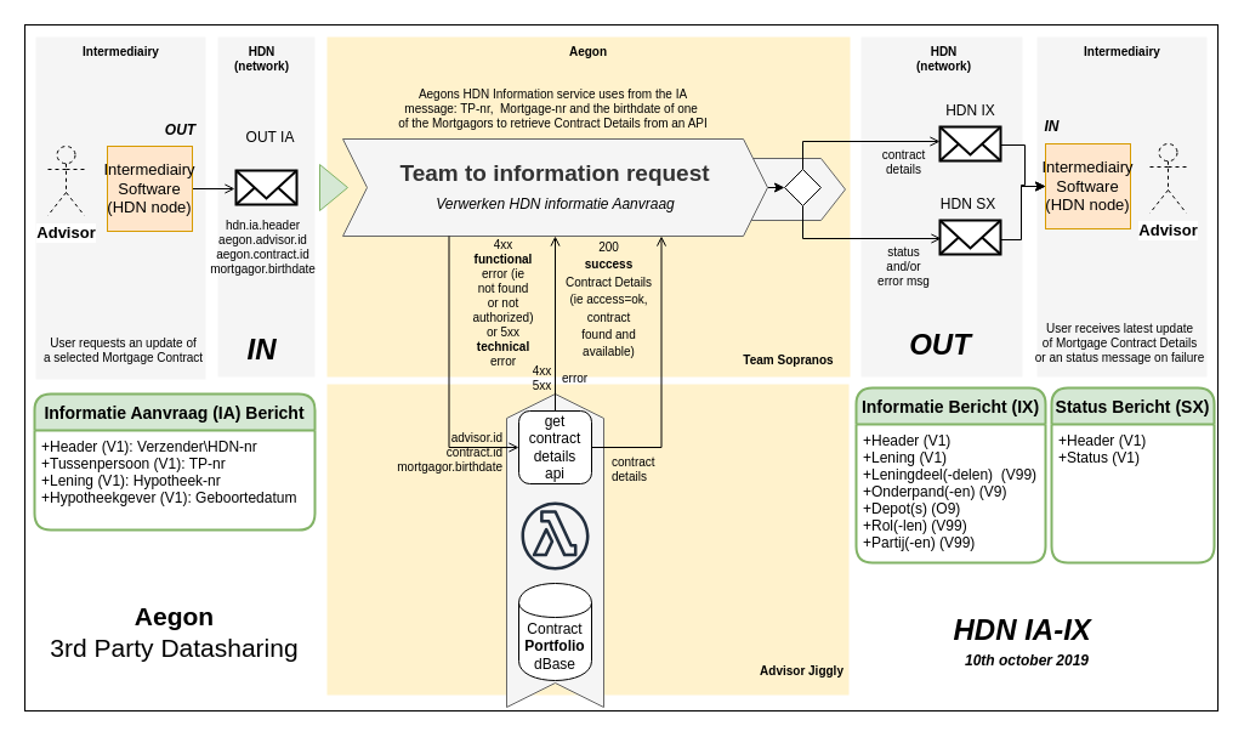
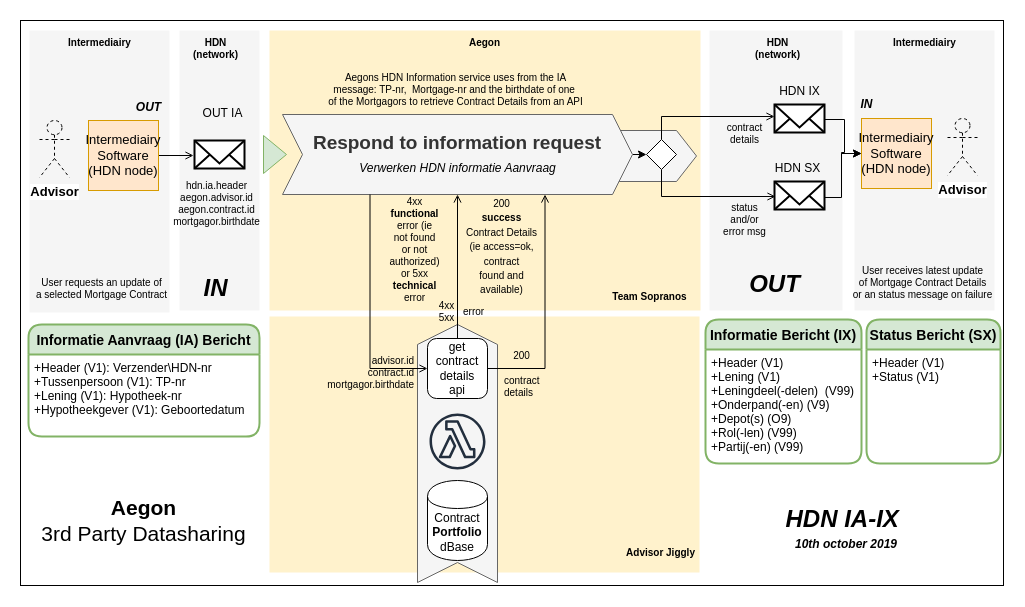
  <mxCell id="0" />
  <mxCell id="1" parent="0" />
  <mxCell id="2" value="" style="rounded=0;whiteSpace=wrap;html=1;shadow=0;glass=0;comic=0;fontSize=11;align=center;fillColor=none;" vertex="1" parent="1"><mxGeometry x="20" y="20" width="983" height="565" as="geometry" /></mxCell>
  <mxCell id="3" value="" style="rounded=0;whiteSpace=wrap;html=1;strokeColor=none;fontSize=10;align=center;fillColor=#f5f5f5;fontColor=#333333;" parent="1" vertex="1"><mxGeometry x="854" y="30" width="140" height="280" as="geometry" /></mxCell>
  <mxCell id="4" value="" style="rounded=0;whiteSpace=wrap;html=1;strokeColor=none;fontSize=10;align=center;fillColor=#f5f5f5;fontColor=#333333;" parent="1" vertex="1"><mxGeometry x="29" y="30" width="140" height="282" as="geometry" /></mxCell>
  <mxCell id="5" value="" style="rounded=0;whiteSpace=wrap;html=1;strokeColor=none;fontSize=10;align=center;fillColor=#f5f5f5;fontColor=#333333;" parent="1" vertex="1"><mxGeometry x="709" y="30" width="133" height="280" as="geometry" /></mxCell>
  <mxCell id="6" value="" style="rounded=0;whiteSpace=wrap;html=1;strokeColor=none;fontSize=10;align=center;fillColor=#fff2cc;" parent="1" vertex="1"><mxGeometry x="269" y="30" width="431" height="280" as="geometry" /></mxCell>
  <mxCell id="7" value="" style="rounded=0;whiteSpace=wrap;html=1;strokeColor=none;fontSize=10;align=center;fillColor=#f5f5f5;fontColor=#333333;" parent="1" vertex="1"><mxGeometry x="179" y="30" width="80" height="280" as="geometry" /></mxCell>
  <mxCell id="8" value="" style="shape=step;perimeter=stepPerimeter;whiteSpace=wrap;html=1;fixedSize=1;fontSize=19;align=center;fillColor=#f5f5f5;strokeColor=#666666;fontColor=#333333;" parent="1" vertex="1"><mxGeometry x="346" y="130" width="350" height="51" as="geometry" /></mxCell>
  <mxCell id="9" style="rounded=0;orthogonalLoop=1;jettySize=auto;html=1;exitX=1;exitY=0.5;exitDx=0;exitDy=0;entryX=0;entryY=0.5;entryDx=0;entryDy=0;fontSize=11;" edge="1" parent="1" source="10" target="26"><mxGeometry relative="1" as="geometry" /></mxCell>
- <mxCell id="10" value="&lt;b&gt;Team to information request&lt;br&gt;&lt;br&gt;&lt;/b&gt;" style="shape=step;perimeter=stepPerimeter;whiteSpace=wrap;html=1;fixedSize=1;fontSize=19;align=center;fillColor=#f5f5f5;strokeColor=#666666;fontColor=#333333;" parent="1" vertex="1"><mxGeometry x="282" y="114" width="350" height="80" as="geometry" /></mxCell>
+ <mxCell id="10" value="&lt;b&gt;Respond to information request&lt;br&gt;&lt;br&gt;&lt;/b&gt;" style="shape=step;perimeter=stepPerimeter;whiteSpace=wrap;html=1;fixedSize=1;fontSize=19;align=center;fillColor=#f5f5f5;strokeColor=#666666;fontColor=#333333;" parent="1" vertex="1"><mxGeometry x="282" y="114" width="350" height="80" as="geometry" /></mxCell>
  <mxCell id="11" value="" style="rounded=0;whiteSpace=wrap;html=1;strokeColor=none;fontSize=10;align=center;fillColor=#fff2cc;" parent="1" vertex="1"><mxGeometry x="269" y="316" width="430" height="256" as="geometry" /></mxCell>
  <mxCell id="12" value="" style="triangle;whiteSpace=wrap;html=1;fillColor=#d5e8d4;strokeColor=#82b366;" parent="1" vertex="1"><mxGeometry x="263" y="135" width="23" height="38" as="geometry" /></mxCell>
  <mxCell id="13" value="" style="html=1;verticalLabelPosition=bottom;align=center;labelBackgroundColor=#ffffff;verticalAlign=top;strokeWidth=2;strokeColor=#000000;fillColor=#ffffff;shadow=0;dashed=0;shape=mxgraph.ios7.icons.mail;aspect=fixed;" parent="1" vertex="1"><mxGeometry x="194" y="140" width="50" height="28" as="geometry" /></mxCell>
  <mxCell id="14" value="OUT IA" style="text;html=1;align=center;" parent="1" vertex="1"><mxGeometry x="194" y="99" width="55" height="30" as="geometry" /></mxCell>
  <mxCell id="15" value="" style="group" parent="1" vertex="1" connectable="0"><mxGeometry x="720" y="77" width="110" height="260" as="geometry" /></mxCell>
  <mxCell id="16" value="" style="html=1;verticalLabelPosition=bottom;align=center;labelBackgroundColor=#ffffff;verticalAlign=top;strokeWidth=2;strokeColor=#000000;fillColor=#ffffff;shadow=0;dashed=0;shape=mxgraph.ios7.icons.mail;aspect=fixed;" parent="15" vertex="1"><mxGeometry x="54" y="27" width="50" height="28" as="geometry" /></mxCell>
  <mxCell id="17" value="HDN IX" style="text;html=1;align=center;" parent="15" vertex="1"><mxGeometry x="51" width="55" height="30" as="geometry" /></mxCell>
  <mxCell id="18" value="contract&lt;br&gt;details" style="text;html=1;align=center;fontSize=10;" parent="15" vertex="1"><mxGeometry x="-4" y="37.5" width="55" height="35" as="geometry" /></mxCell>
  <mxCell id="19" value="" style="group" parent="15" vertex="1" connectable="0"><mxGeometry x="27.5" y="185" width="53" height="43" as="geometry" /></mxCell>
  <mxCell id="20" value="&lt;b style=&quot;font-size: 24px ; font-style: italic&quot;&gt;OUT&lt;/b&gt;" style="text;html=1;strokeColor=none;fillColor=none;align=center;verticalAlign=middle;whiteSpace=wrap;rounded=0;" parent="19" vertex="1"><mxGeometry width="53" height="43" as="geometry" /></mxCell>
  <mxCell id="21" value="" style="group" parent="1" vertex="1" connectable="0"><mxGeometry x="769" y="154" width="55" height="55" as="geometry" /></mxCell>
  <mxCell id="22" value="" style="html=1;verticalLabelPosition=bottom;align=center;labelBackgroundColor=#ffffff;verticalAlign=top;strokeWidth=2;strokeColor=#000000;fillColor=#ffffff;shadow=0;dashed=0;shape=mxgraph.ios7.icons.mail;aspect=fixed;" parent="21" vertex="1"><mxGeometry x="5" y="27" width="50" height="28" as="geometry" /></mxCell>
  <mxCell id="23" value="HDN SX" style="text;html=1;align=center;" parent="21" vertex="1"><mxGeometry width="55" height="30" as="geometry" /></mxCell>
  <mxCell id="24" style="rounded=0;orthogonalLoop=1;jettySize=auto;html=1;exitX=0.5;exitY=0;exitDx=0;exitDy=0;entryX=0;entryY=0.429;entryDx=0;entryDy=0;entryPerimeter=0;endArrow=open;endFill=0;fontSize=10;edgeStyle=orthogonalEdgeStyle;" parent="1" source="26" target="16" edge="1"><mxGeometry relative="1" as="geometry"><mxPoint x="669" y="140" as="sourcePoint" /></mxGeometry></mxCell>
  <mxCell id="25" style="edgeStyle=orthogonalEdgeStyle;rounded=0;orthogonalLoop=1;jettySize=auto;html=1;exitX=0.5;exitY=1;exitDx=0;exitDy=0;entryX=0.02;entryY=0.536;entryDx=0;entryDy=0;entryPerimeter=0;endArrow=open;endFill=0;fontSize=10;" parent="1" source="26" target="22" edge="1"><mxGeometry relative="1" as="geometry"><mxPoint x="669" y="170" as="sourcePoint" /></mxGeometry></mxCell>
  <mxCell id="26" value="" style="rhombus;whiteSpace=wrap;html=1;strokeColor=#000000;align=center;" parent="1" vertex="1"><mxGeometry x="646" y="139" width="30" height="30" as="geometry" /></mxCell>
  <mxCell id="27" value="" style="group" parent="1" vertex="1" connectable="0"><mxGeometry x="422" y="330" width="164" height="230.0" as="geometry" /></mxCell>
  <mxCell id="28" value="&lt;b&gt;&lt;br&gt;&lt;/b&gt;" style="shape=step;perimeter=stepPerimeter;whiteSpace=wrap;html=1;fixedSize=1;fontSize=19;align=center;fillColor=#f5f5f5;strokeColor=#666666;fontColor=#333333;rotation=-90;" vertex="1" parent="27"><mxGeometry x="-94" y="83" width="258" height="80" as="geometry" /></mxCell>
  <mxCell id="29" value="Contract&lt;br&gt;&lt;b&gt;Portfolio&lt;/b&gt;&lt;br&gt;dBase" style="shape=cylinder;whiteSpace=wrap;html=1;boundedLbl=1;backgroundOutline=1;" parent="27" vertex="1"><mxGeometry x="5" y="150.0" width="60" height="80" as="geometry" /></mxCell>
  <mxCell id="30" value="get&lt;br&gt;contract&lt;br&gt;details&lt;br&gt;api" style="whiteSpace=wrap;html=1;aspect=fixed;align=center;rounded=1;" parent="27" vertex="1"><mxGeometry x="5" y="8" width="60" height="60" as="geometry" /></mxCell>
  <mxCell id="31" value="" style="outlineConnect=0;fontColor=#232F3E;gradientColor=none;strokeColor=#232F3E;fillColor=none;dashed=0;verticalLabelPosition=bottom;verticalAlign=top;align=center;html=1;fontSize=12;fontStyle=0;aspect=fixed;shape=mxgraph.aws4.resourceIcon;resIcon=mxgraph.aws4.lambda_function;" parent="27" vertex="1"><mxGeometry y="76" width="70" height="70" as="geometry" /></mxCell>
  <mxCell id="32" style="rounded=0;orthogonalLoop=1;jettySize=auto;html=1;entryX=0.75;entryY=1;entryDx=0;entryDy=0;endArrow=open;endFill=0;exitX=1;exitY=0.5;exitDx=0;exitDy=0;edgeStyle=orthogonalEdgeStyle;" parent="1" target="10" edge="1" source="30"><mxGeometry relative="1" as="geometry"><mxPoint x="487" y="360" as="sourcePoint" /><Array as="points"><mxPoint x="545" y="368" /></Array></mxGeometry></mxCell>
  <mxCell id="33" style="edgeStyle=orthogonalEdgeStyle;rounded=0;orthogonalLoop=1;jettySize=auto;html=1;exitX=0.5;exitY=0;exitDx=0;exitDy=0;entryX=0.5;entryY=1;entryDx=0;entryDy=0;endArrow=open;endFill=0;" parent="1" source="30" target="10" edge="1"><mxGeometry relative="1" as="geometry" /></mxCell>
  <mxCell id="34" value="&lt;font style=&quot;font-size: 10px&quot;&gt;200&lt;br&gt;&lt;b&gt;success&lt;/b&gt;&lt;br&gt;Contract Details&lt;br&gt;(ie access=ok,&lt;br&gt;contract&lt;br&gt;found and &lt;br&gt;available)&lt;/font&gt;" style="text;html=1;align=center;" parent="1" vertex="1"><mxGeometry x="459" y="189" width="83" height="80" as="geometry" /></mxCell>
  <mxCell id="35" value="4xx&lt;br style=&quot;font-size: 10px&quot;&gt;&lt;b style=&quot;font-size: 10px&quot;&gt;functional&lt;/b&gt;&lt;br style=&quot;font-size: 10px&quot;&gt;error&amp;nbsp;(ie &lt;br style=&quot;font-size: 10px&quot;&gt;not found &lt;br&gt;or&amp;nbsp;not &lt;br&gt;authorized)&lt;br style=&quot;font-size: 10px&quot;&gt;or 5xx &lt;br&gt;&lt;b&gt;technical&lt;/b&gt;&lt;br style=&quot;font-size: 10px&quot;&gt;error" style="text;html=1;align=center;fontSize=10;" parent="1" vertex="1"><mxGeometry x="370" y="189" width="88" height="110" as="geometry" /></mxCell>
  <mxCell id="36" value="advisor.id&lt;br&gt;contract.id&lt;br&gt;mortgagor.birthdate" style="text;html=1;align=right;fontSize=10;" parent="1" vertex="1"><mxGeometry x="341" y="348" width="74" height="35" as="geometry" /></mxCell>
  <mxCell id="37" value="hdn.ia.header&lt;br&gt;aegon.advisor.id&lt;br&gt;aegon.contract.id&lt;br&gt;mortgagor.birthdate" style="text;html=1;align=center;fontSize=10;" parent="1" vertex="1"><mxGeometry x="166" y="173" width="100" height="77" as="geometry" /></mxCell>
  <mxCell id="38" value="status&lt;br&gt;and/or&lt;br&gt;error msg" style="text;html=1;align=center;fontSize=10;" parent="1" vertex="1"><mxGeometry x="716.5" y="194.5" width="55" height="35" as="geometry" /></mxCell>
  <mxCell id="39" value="Advisor Jiggly" style="text;html=1;align=center;fontSize=10;fontStyle=1" parent="1" vertex="1"><mxGeometry x="632" y="540" width="55" height="32" as="geometry" /></mxCell>
  <mxCell id="40" style="rounded=0;orthogonalLoop=1;jettySize=auto;html=1;exitX=1;exitY=0.5;exitDx=0;exitDy=0;entryX=-0.02;entryY=0.536;entryDx=0;entryDy=0;entryPerimeter=0;endArrow=open;endFill=0;fontSize=10;" parent="1" source="41" target="13" edge="1"><mxGeometry relative="1" as="geometry" /></mxCell>
  <mxCell id="41" value="Intermediairy&lt;br&gt;Software&lt;br&gt;(HDN node)" style="whiteSpace=wrap;html=1;aspect=fixed;strokeWidth=1;fillColor=#ffe6cc;fontSize=13;align=center;strokeColor=#d79b00;" parent="1" vertex="1"><mxGeometry x="88" y="120" width="70" height="70" as="geometry" /></mxCell>
  <mxCell id="42" value="Advisor" style="shape=umlActor;verticalLabelPosition=bottom;labelBackgroundColor=#ffffff;verticalAlign=top;html=1;outlineConnect=0;dashed=1;strokeWidth=1;fillColor=none;fontSize=13;fontColor=#000000;align=center;fontStyle=1" parent="1" vertex="1"><mxGeometry x="39" y="120" width="30" height="57" as="geometry" /></mxCell>
  <mxCell id="43" value="Intermediairy&lt;br&gt;Software&lt;br&gt;(HDN node)" style="whiteSpace=wrap;html=1;aspect=fixed;strokeWidth=1;fillColor=#ffe6cc;fontSize=13;align=center;strokeColor=#d79b00;" parent="1" vertex="1"><mxGeometry x="861" y="118" width="70" height="70" as="geometry" /></mxCell>
  <mxCell id="44" value="Advisor" style="shape=umlActor;verticalLabelPosition=bottom;labelBackgroundColor=#ffffff;verticalAlign=top;html=1;outlineConnect=0;dashed=1;strokeWidth=1;fillColor=none;fontSize=13;fontColor=#000000;align=center;fontStyle=1" parent="1" vertex="1"><mxGeometry x="947" y="118" width="30" height="57" as="geometry" /></mxCell>
  <mxCell id="45" value="" style="group" parent="1" vertex="1" connectable="0"><mxGeometry x="189" y="266" width="53" height="43" as="geometry" /></mxCell>
  <mxCell id="46" value="&lt;b style=&quot;font-size: 24px ; font-style: italic&quot;&gt;IN&lt;/b&gt;" style="text;html=1;strokeColor=none;fillColor=none;align=center;verticalAlign=middle;whiteSpace=wrap;rounded=0;" parent="45" vertex="1"><mxGeometry width="53" height="43" as="geometry" /></mxCell>
  <mxCell id="47" value="Team Sopranos" style="text;html=1;align=center;fontSize=10;fontStyle=1" parent="1" vertex="1"><mxGeometry x="621" y="284" width="55" height="35" as="geometry" /></mxCell>
  <mxCell id="48" value="HDN&lt;br&gt;(network)" style="text;html=1;align=center;fontSize=10;fontStyle=1" parent="1" vertex="1"><mxGeometry x="187" y="30" width="55" height="35" as="geometry" /></mxCell>
  <mxCell id="49" value="HDN&lt;br&gt;(network)" style="text;html=1;align=center;fontSize=10;fontStyle=1" parent="1" vertex="1"><mxGeometry x="749.5" y="30" width="55" height="35" as="geometry" /></mxCell>
  <mxCell id="50" value="Aegon" style="text;html=1;align=center;fontSize=10;fontStyle=1" parent="1" vertex="1"><mxGeometry x="456.5" y="30" width="55" height="35" as="geometry" /></mxCell>
  <mxCell id="51" value="Intermediairy" style="text;html=1;align=center;fontSize=10;fontStyle=1" parent="1" vertex="1"><mxGeometry x="71.5" y="30" width="55" height="35" as="geometry" /></mxCell>
  <mxCell id="52" value="Intermediairy" style="text;html=1;align=center;fontSize=10;fontStyle=1" parent="1" vertex="1"><mxGeometry x="896" y="30" width="55" height="35" as="geometry" /></mxCell>
  <mxCell id="53" value="Verwerken HDN informatie Aanvraag" style="text;html=1;align=center;fontStyle=2" vertex="1" parent="1"><mxGeometry x="297" y="154" width="319" height="28" as="geometry" /></mxCell>
  <mxCell id="54" value="Informatie Aanvraag (IA) Bericht" style="swimlane;childLayout=stackLayout;horizontal=1;startSize=30;horizontalStack=0;fillColor=#d5e8d4;rounded=1;fontSize=14;fontStyle=1;strokeWidth=2;resizeParent=0;resizeLast=1;shadow=0;dashed=0;align=center;strokeColor=#82b366;" vertex="1" parent="1"><mxGeometry x="28" y="324" width="231" height="112" as="geometry" /></mxCell>
  <mxCell id="55" value="+Header (V1): Verzender\HDN-nr&#10;+Tussenpersoon (V1): TP-nr&#10;+Lening (V1): Hypotheek-nr &#10;+Hypotheekgever (V1): Geboortedatum" style="align=left;strokeColor=none;fillColor=none;spacingLeft=4;fontSize=12;verticalAlign=top;resizable=0;rotatable=0;part=1;" vertex="1" parent="54"><mxGeometry y="30" width="231" height="82" as="geometry" /></mxCell>
  <mxCell id="56" value="Informatie Bericht (IX)" style="swimlane;childLayout=stackLayout;horizontal=1;startSize=30;horizontalStack=0;fillColor=#d5e8d4;rounded=1;fontSize=14;fontStyle=1;strokeWidth=2;resizeParent=0;resizeLast=1;shadow=0;dashed=0;align=center;strokeColor=#82b366;" vertex="1" parent="1"><mxGeometry x="705" y="319" width="156" height="144" as="geometry" /></mxCell>
  <mxCell id="57" value="+Header (V1)&#10;+Lening (V1)&#10;+Leningdeel(-delen)  (V99)&#10;+Onderpand(-en) (V9)&#10;+Depot(s) (O9)&#10;+Rol(-len) (V99)&#10;+Partij(-en) (V99)" style="align=left;strokeColor=none;fillColor=none;spacingLeft=4;fontSize=12;verticalAlign=top;resizable=0;rotatable=0;part=1;" vertex="1" parent="56"><mxGeometry y="30" width="156" height="114" as="geometry" /></mxCell>
  <mxCell id="58" style="edgeStyle=orthogonalEdgeStyle;rounded=0;orthogonalLoop=1;jettySize=auto;html=1;exitX=0.25;exitY=1;exitDx=0;exitDy=0;entryX=0;entryY=0.5;entryDx=0;entryDy=0;endArrow=open;endFill=0;" parent="1" source="10" target="30" edge="1"><mxGeometry relative="1" as="geometry" /></mxCell>
  <mxCell id="59" value="4xx&lt;br&gt;5xx" style="text;html=1;align=center;fontSize=10;" vertex="1" parent="1"><mxGeometry x="432" y="292.5" width="27" height="38" as="geometry" /></mxCell>
+ <mxCell id="60" value="200" style="text;html=1;align=center;fontSize=10;" vertex="1" parent="1"><mxGeometry x="507.5" y="343" width="27" height="25" as="geometry" /></mxCell>
  <mxCell id="61" style="edgeStyle=orthogonalEdgeStyle;rounded=0;orthogonalLoop=1;jettySize=auto;html=1;exitX=1;exitY=0.536;exitDx=0;exitDy=0;entryX=0;entryY=0.5;entryDx=0;entryDy=0;fontSize=11;exitPerimeter=0;" edge="1" parent="1" source="16" target="43"><mxGeometry relative="1" as="geometry"><Array as="points"><mxPoint x="844" y="119" /><mxPoint x="844" y="152" /><mxPoint x="841" y="152" /><mxPoint x="841" y="153" /></Array></mxGeometry></mxCell>
  <mxCell id="62" style="rounded=0;orthogonalLoop=1;jettySize=auto;html=1;exitX=1;exitY=0.571;exitDx=0;exitDy=0;entryX=0;entryY=0.5;entryDx=0;entryDy=0;fontSize=11;exitPerimeter=0;edgeStyle=orthogonalEdgeStyle;" edge="1" parent="1" source="22" target="43"><mxGeometry relative="1" as="geometry"><Array as="points"><mxPoint x="841" y="197" /><mxPoint x="841" y="153" /></Array></mxGeometry></mxCell>
  <mxCell id="63" value="" style="group" vertex="1" connectable="0" parent="1"><mxGeometry x="846" y="90" width="41" height="28" as="geometry" /></mxCell>
  <mxCell id="64" value="&lt;b style=&quot;font-style: italic&quot;&gt;&lt;font style=&quot;font-size: 12px&quot;&gt;IN&lt;/font&gt;&lt;/b&gt;" style="text;html=1;strokeColor=none;fillColor=none;align=center;verticalAlign=middle;whiteSpace=wrap;rounded=0;" vertex="1" parent="63"><mxGeometry width="41" height="28.0" as="geometry" /></mxCell>
  <mxCell id="65" value="" style="group" vertex="1" connectable="0" parent="1"><mxGeometry x="128" y="93" width="41" height="28" as="geometry" /></mxCell>
  <mxCell id="66" value="&lt;b style=&quot;font-style: italic&quot;&gt;&lt;font style=&quot;font-size: 12px&quot;&gt;OUT&lt;/font&gt;&lt;/b&gt;" style="text;html=1;strokeColor=none;fillColor=none;align=center;verticalAlign=middle;whiteSpace=wrap;rounded=0;" vertex="1" parent="65"><mxGeometry width="41" height="28.0" as="geometry" /></mxCell>
  <mxCell id="67" value="contract&lt;br&gt;details" style="text;html=1;align=left;fontSize=10;" vertex="1" parent="1"><mxGeometry x="502" y="368" width="58" height="35" as="geometry" /></mxCell>
  <mxCell id="68" value="error" style="text;html=1;align=left;fontSize=10;" vertex="1" parent="1"><mxGeometry x="461" y="299" width="31" height="26" as="geometry" /></mxCell>
  <mxCell id="69" value="User requests an update of&lt;br&gt;a selected Mortgage Contract" style="text;html=1;align=center;fontSize=10;" vertex="1" parent="1"><mxGeometry x="29" y="269.5" width="144" height="35" as="geometry" /></mxCell>
  <mxCell id="70" value="User receives latest update&lt;br&gt;of Mortgage Contract Details&lt;br&gt;or an status message on failure" style="text;html=1;align=center;fontSize=10;" vertex="1" parent="1"><mxGeometry x="850" y="257.5" width="144" height="35" as="geometry" /></mxCell>
  <mxCell id="71" value="Aegons HDN Information service uses from the IA &lt;br&gt;message: TP-nr,&amp;nbsp; Mortgage-nr and the birthdate of one&amp;nbsp;&lt;br&gt;of the&amp;nbsp;Mortgagors to retrieve Contract Details from an API" style="text;html=1;align=center;fontSize=10;" vertex="1" parent="1"><mxGeometry x="328" y="65" width="254" height="35" as="geometry" /></mxCell>
  <mxCell id="72" value="&lt;span style=&quot;font-size: 21px&quot;&gt;&lt;b&gt;Aegon&lt;/b&gt;&lt;br&gt;3rd Party Datasharing&lt;/span&gt;" style="text;html=1;strokeColor=none;fillColor=none;align=center;verticalAlign=middle;whiteSpace=wrap;rounded=0;" vertex="1" parent="1"><mxGeometry x="38" y="467" width="211" height="106" as="geometry" /></mxCell>
  <mxCell id="73" value="" style="group" vertex="1" connectable="0" parent="1"><mxGeometry x="740" y="466" width="211" height="106" as="geometry" /></mxCell>
  <mxCell id="74" value="&lt;b style=&quot;font-size: 24px ; font-style: italic&quot;&gt;HDN IA-IX&amp;nbsp;&lt;/b&gt;" style="text;html=1;strokeColor=none;fillColor=none;align=center;verticalAlign=middle;whiteSpace=wrap;rounded=0;" parent="73" vertex="1"><mxGeometry width="211" height="106" as="geometry" /></mxCell>
  <mxCell id="75" value="&lt;font&gt;&lt;b&gt;&lt;i&gt;10th october 2019&lt;/i&gt;&lt;/b&gt;&lt;br&gt;&lt;/font&gt;" style="text;html=1;strokeColor=none;fillColor=none;align=center;verticalAlign=middle;whiteSpace=wrap;rounded=0;" parent="73" vertex="1"><mxGeometry x="35.5" y="68" width="140" height="19" as="geometry" /></mxCell>
  <mxCell id="76" value="Status Bericht (SX)" style="swimlane;childLayout=stackLayout;horizontal=1;startSize=30;horizontalStack=0;fillColor=#d5e8d4;rounded=1;fontSize=14;fontStyle=1;strokeWidth=2;resizeParent=0;resizeLast=1;shadow=0;dashed=0;align=center;strokeColor=#82b366;" vertex="1" parent="1"><mxGeometry x="866" y="319" width="134" height="144" as="geometry" /></mxCell>
  <mxCell id="77" value="+Header (V1)&#10;+Status (V1)" style="align=left;strokeColor=none;fillColor=none;spacingLeft=4;fontSize=12;verticalAlign=top;resizable=0;rotatable=0;part=1;" vertex="1" parent="76"><mxGeometry y="30" width="134" height="114" as="geometry" /></mxCell>
